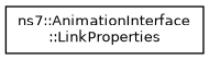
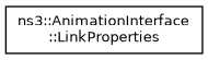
  digraph {
    rankdir=LR
-   n1 [color=black fillcolor=white fontname=Helvetica fontsize=10 height=0.2 label="ns7::AnimationInterface\l::LinkProperties" shape=record style=filled width=0.4]
+   n1 [color=black fillcolor=white fontname=Helvetica fontsize=10 height=0.2 label="ns3::AnimationInterface\l::LinkProperties" shape=record style=filled width=0.4]
  }
